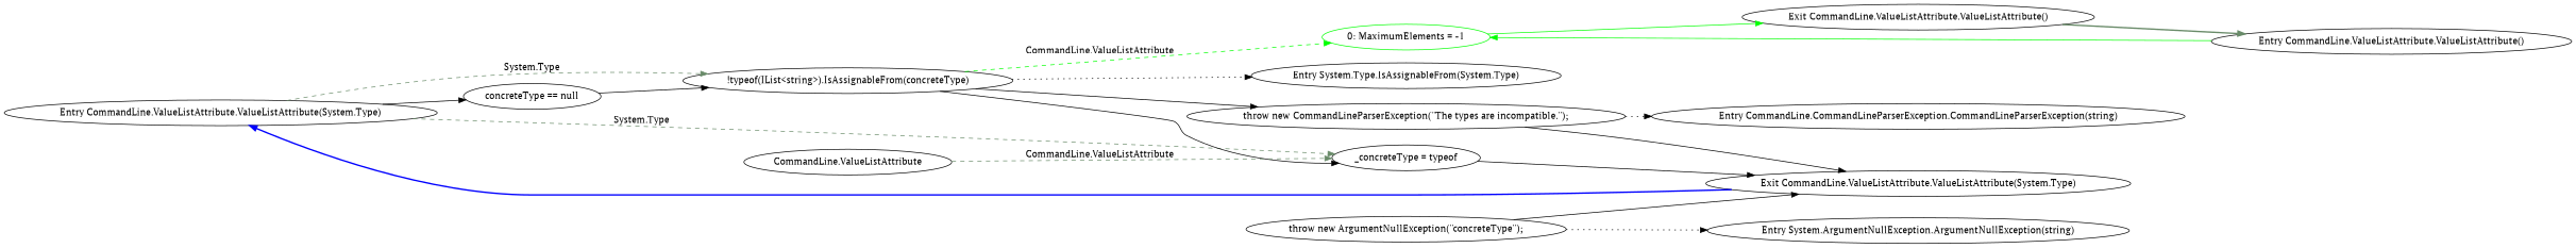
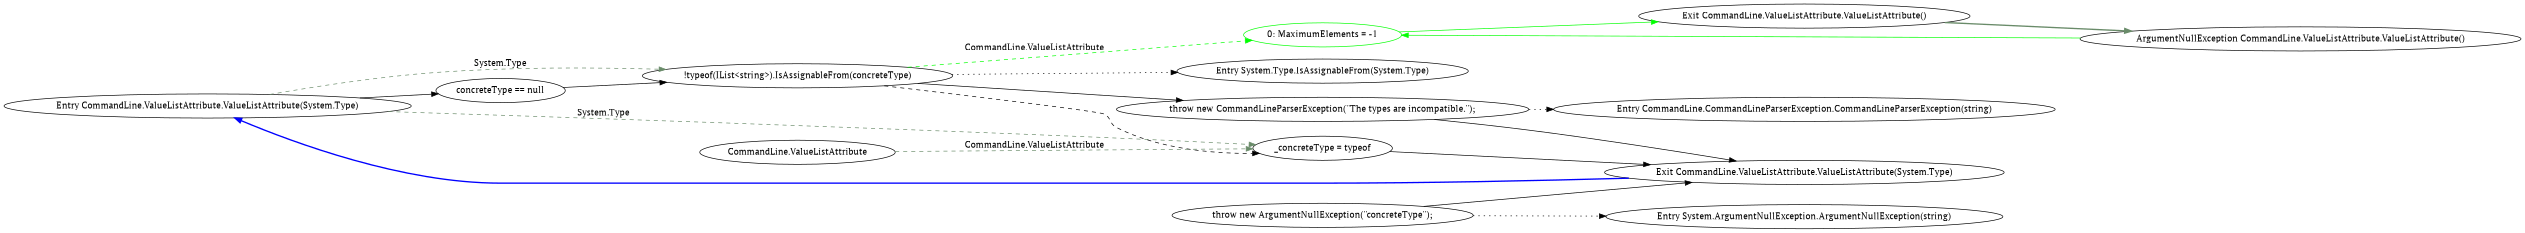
  digraph {
    fontname="PT Serif"
    rankdir=LR
    node [cluster="CommandLine.ValueListAttribute.ValueListAttribute(System.Type)" file="StringExtensions.cs" fontname="PT Serif" span="57-57"]
    edge [fontname="PT Serif" style=solid]
    n1 [label="Entry CommandLine.ValueListAttribute.ValueListAttribute(System.Type)"]
    n2 [label="_concreteType = typeof" span="65-65"]
    n3 [label="!typeof(IList<string>).IsAssignableFrom(concreteType)" span="61-61"]
    n4 [label="concreteType == null" span="60-60"]
    n5 [label="Exit CommandLine.ValueListAttribute.ValueListAttribute(System.Type)"]
    n6 [label="throw new CommandLineParserException(''The types are incompatible.'');" span="63-63"]
    n7 [cluster="System.Type.IsAssignableFrom(System.Type)" label="Entry System.Type.IsAssignableFrom(System.Type)" span="0-0"]
    n8 [cluster="CommandLine.ValueListAttribute.ValueListAttribute()" color=green community=0 label="0: MaximumElements = -1" span="49-49"]
    n9 [cluster="CommandLine.CommandLineParserException.CommandLineParserException(string)" label="Entry CommandLine.CommandLineParserException.CommandLineParserException(string)" span="52-52"]
    n10 [label="throw new ArgumentNullException(''concreteType'');" span="60-60"]
    n11 [cluster="System.ArgumentNullException.ArgumentNullException(string)" label="Entry System.ArgumentNullException.ArgumentNullException(string)" span="0-0"]
-   n12 [cluster="CommandLine.ValueListAttribute.ValueListAttribute()" label="Entry CommandLine.ValueListAttribute.ValueListAttribute()" span="47-47"]
+   n12 [cluster="CommandLine.ValueListAttribute.ValueListAttribute()" label="ArgumentNullException CommandLine.ValueListAttribute.ValueListAttribute()" span="47-47"]
    n13 [cluster="CommandLine.ValueListAttribute.ValueListAttribute()" label="Exit CommandLine.ValueListAttribute.ValueListAttribute()" span="47-47"]
    n14 [label="CommandLine.ValueListAttribute" cluster="" span=""]
    n1 -> n2 [color=darkseagreen4 label="System.Type" style=dashed]
    n1 -> n3 [color=darkseagreen4 label="System.Type" style=dashed]
    n1 -> n4
    n2 -> n5
-   n3 -> n2
+   n3 -> n2 [style=dashed]
    n3 -> n6
    n3 -> n7 [style=dotted]
    n3 -> n8 [color=green label="CommandLine.ValueListAttribute" style=dashed]
    n4 -> n3
    n5 -> n1 [color=blue style=bold]
    n6 -> n5
    n6 -> n9 [style=dotted]
    n8 -> n13 [color=green]
    n10 -> n5
    n10 -> n11 [style=dotted]
    n12 -> n8 [color=green]
    n13 -> n12 [color=darkseagreen4 style=bold]
    n14 -> n2 [color=darkseagreen4 label="CommandLine.ValueListAttribute" style=dashed]
  }
